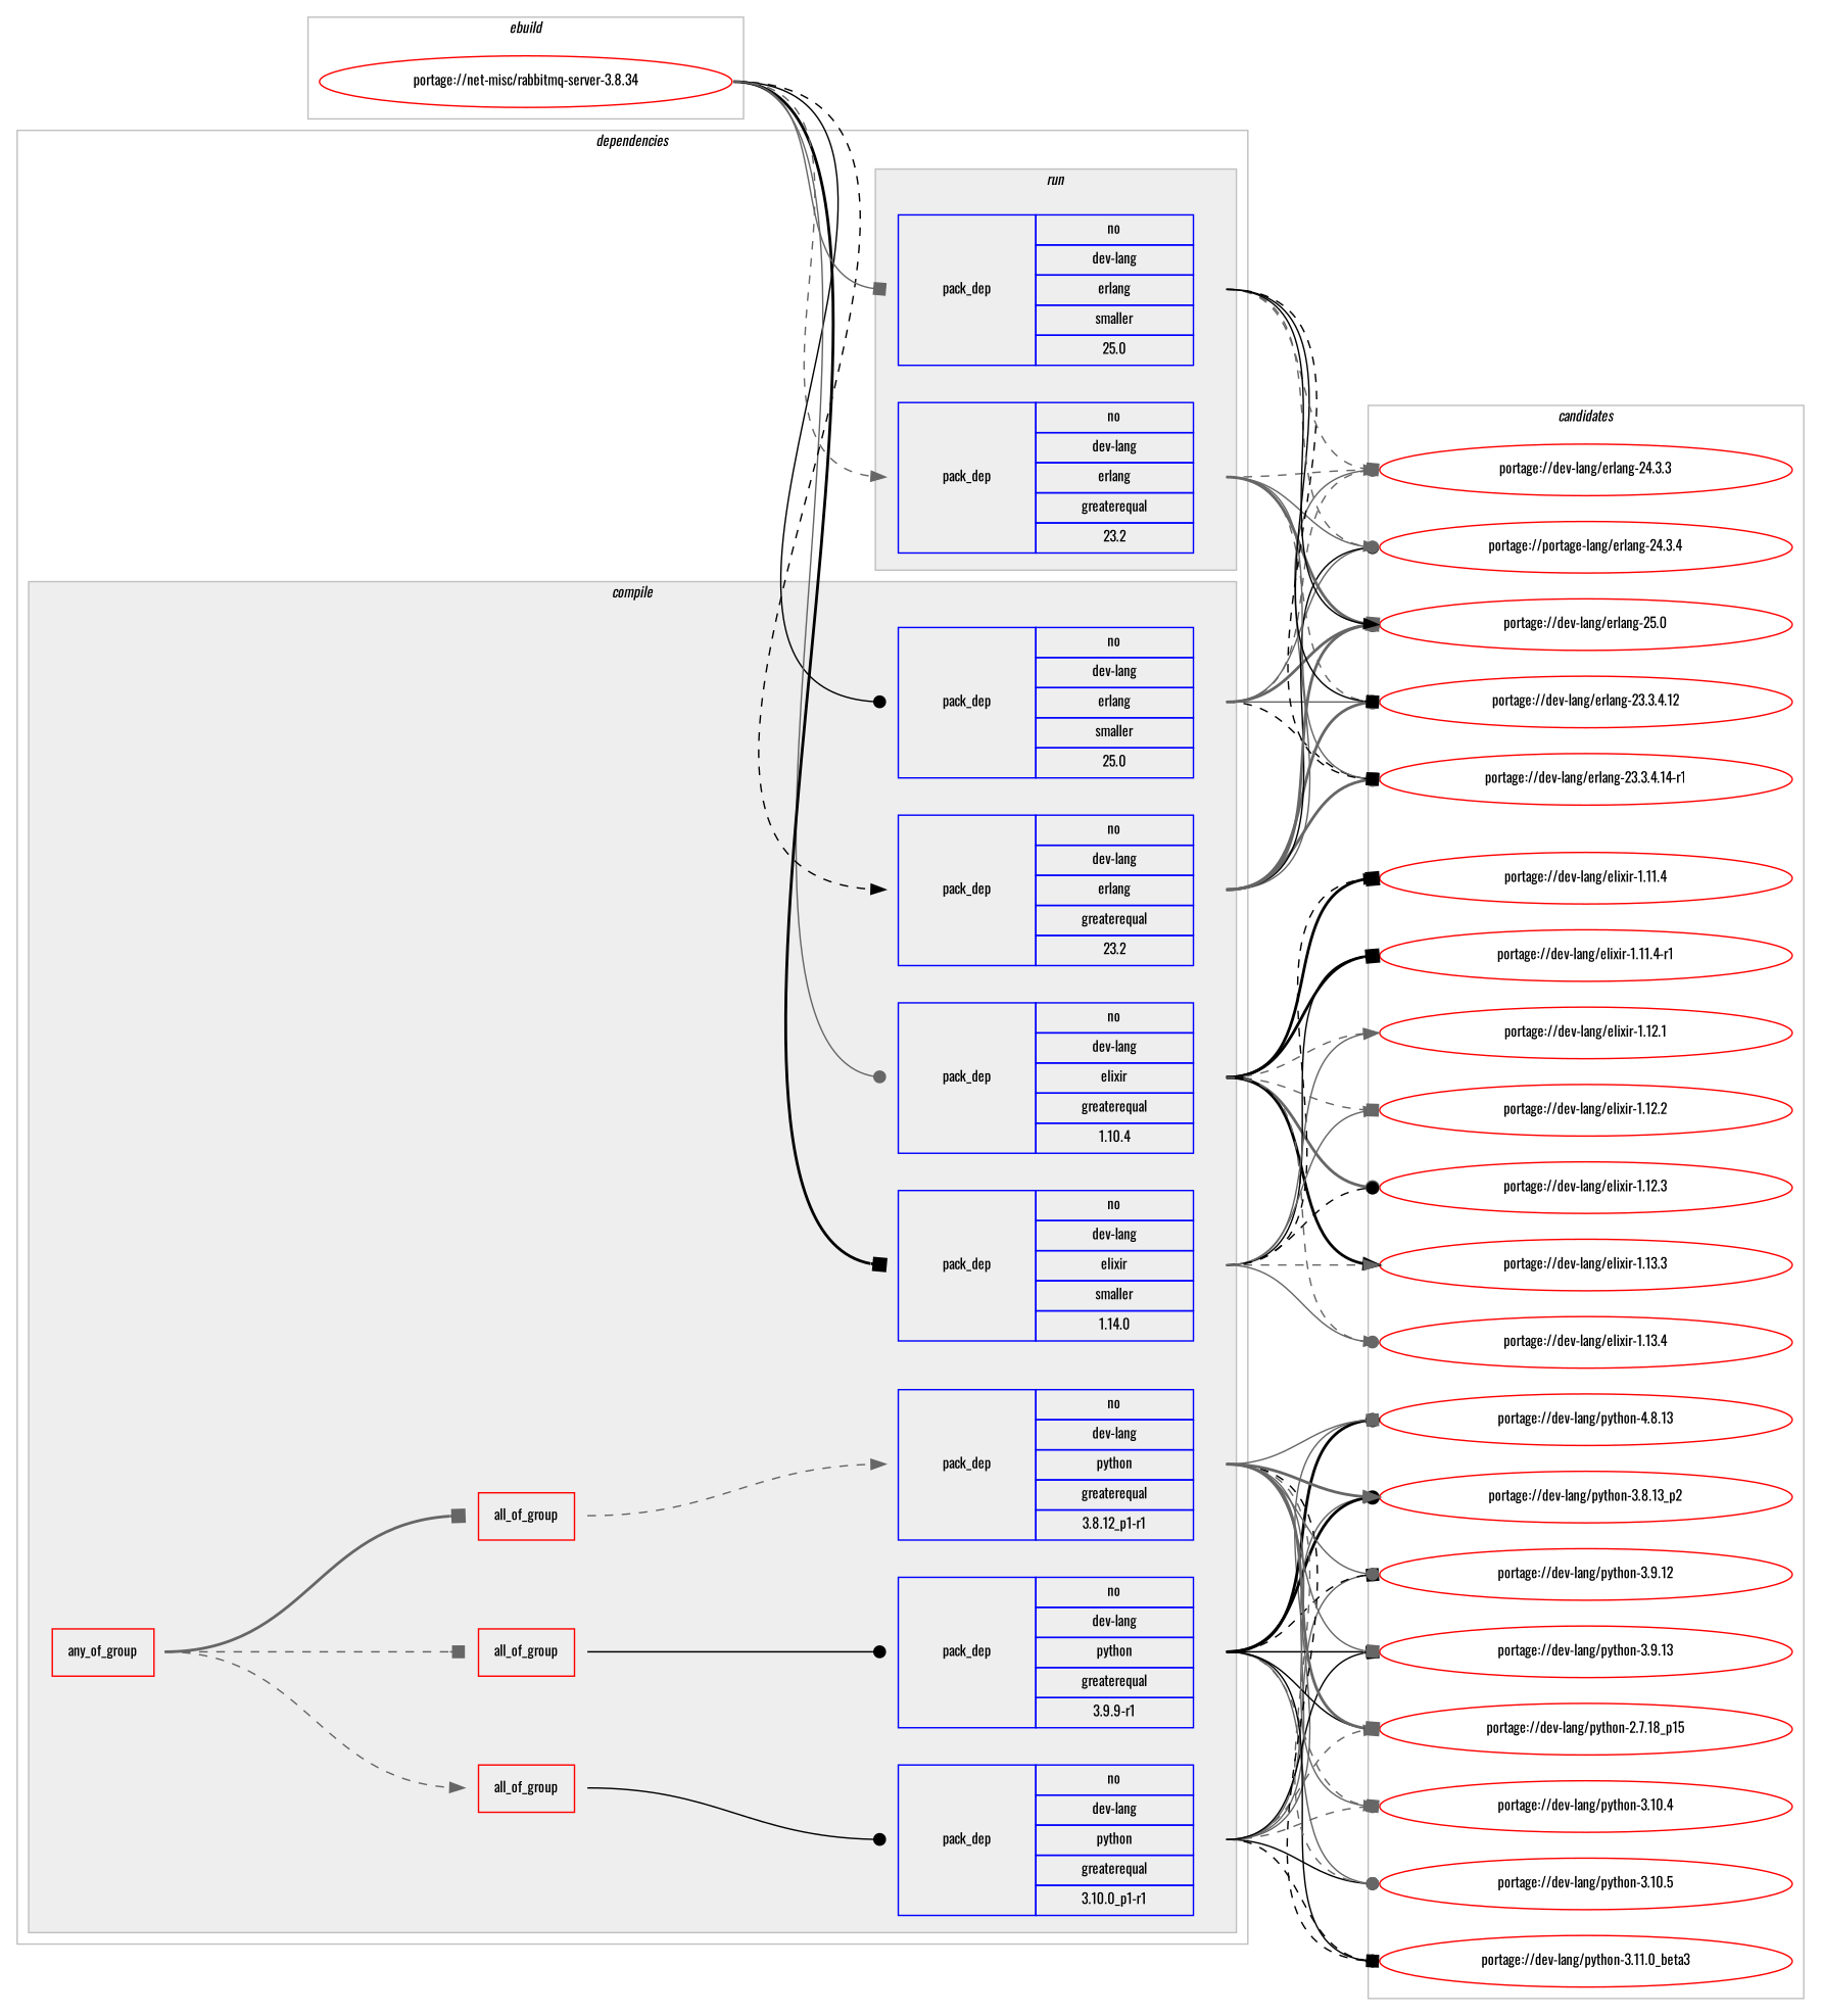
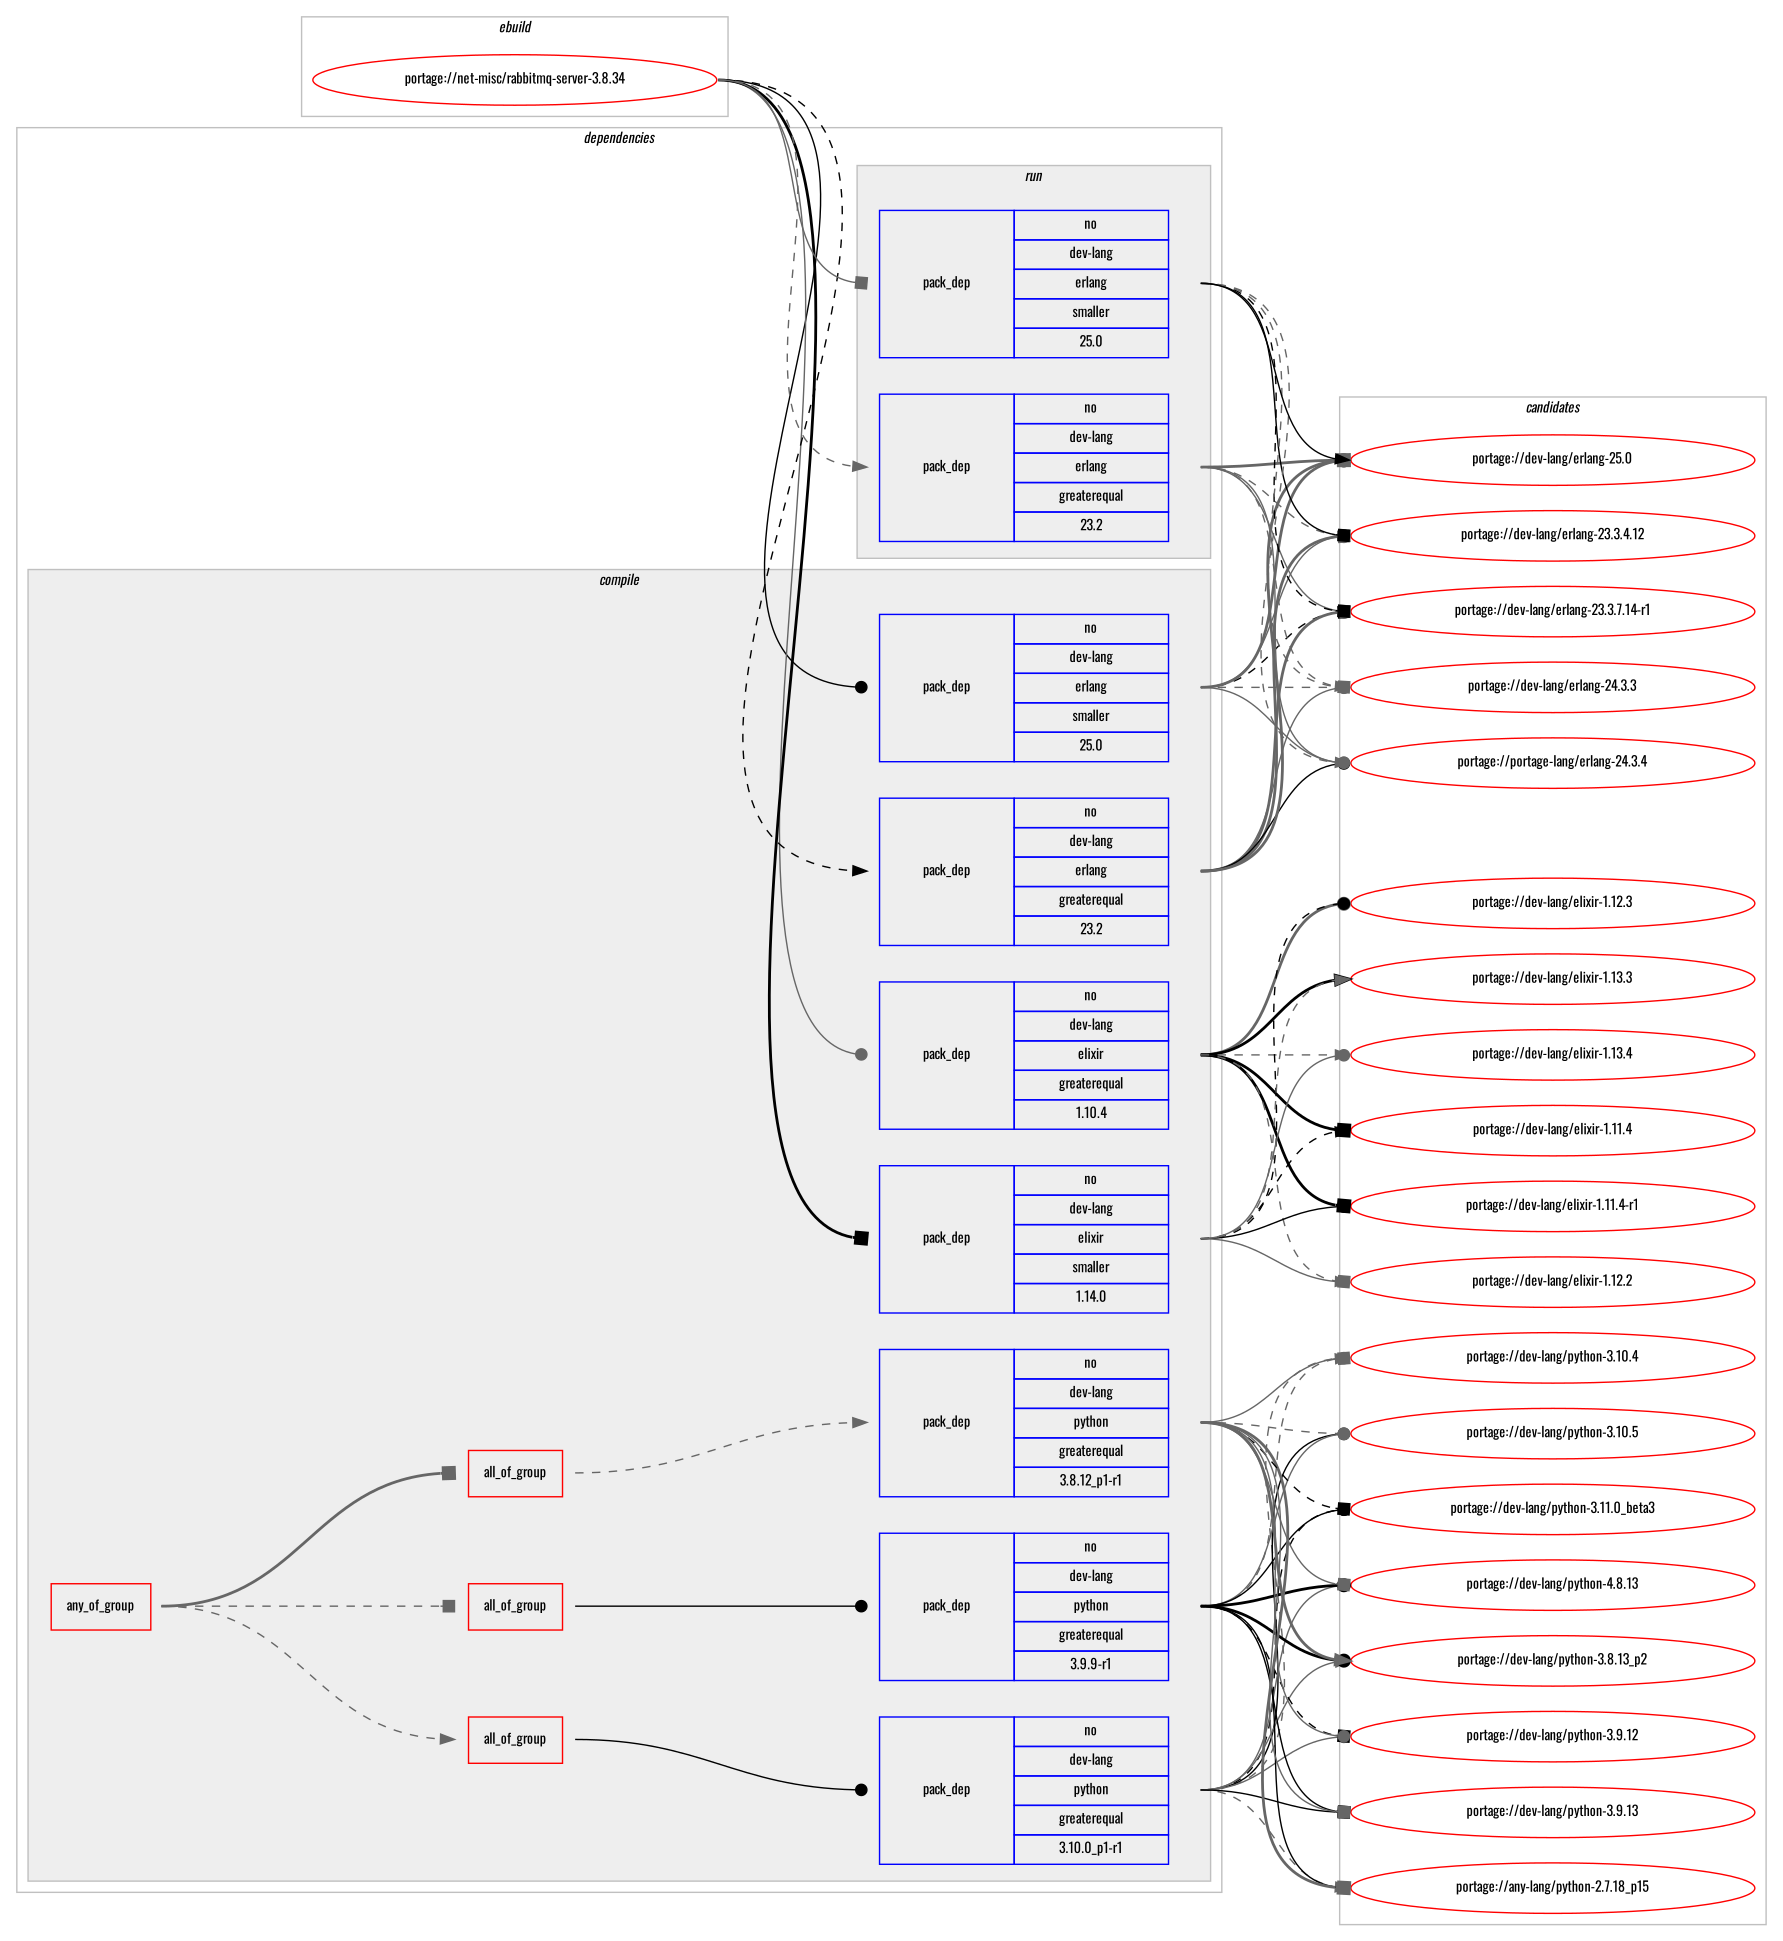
  digraph {
    compound=true
    concentrate=true
    fontname=Oswald
    fontsize=10
    newrank=true
    rankdir=LR
    ranksep=1.5
    node [color=red fontname=Oswald fontsize=10]
    edge [arrowhead=dot color=gray40 fontname=Oswald headport=w style=solid tailport=e weight=100]
    n1 [label="portage://net-misc/rabbitmq-server-3.8.34" width=4]
    n2 [color=blue label=<<TABLE BORDER="0" CELLBORDER="1" CELLSPACING="0" CELLPADDING="4" WIDTH="220"><TR><TD ROWSPAN="6" CELLPADDING="30">pack_dep</TD></TR><TR><TD WIDTH="110">no</TD></TR><TR><TD>dev-lang</TD></TR><TR><TD>python</TD></TR><TR><TD>greaterequal</TD></TR><TR><TD>3.10.0_p1-r1</TD></TR></TABLE>> shape=none]
    n3 [label=<<TABLE BORDER="0" CELLBORDER="1" CELLSPACING="0" CELLPADDING="4"><TR><TD CELLPADDING="10">all_of_group</TD></TR></TABLE>> shape=none]
    n4 [color=blue label=<<TABLE BORDER="0" CELLBORDER="1" CELLSPACING="0" CELLPADDING="4" WIDTH="220"><TR><TD ROWSPAN="6" CELLPADDING="30">pack_dep</TD></TR><TR><TD WIDTH="110">no</TD></TR><TR><TD>dev-lang</TD></TR><TR><TD>python</TD></TR><TR><TD>greaterequal</TD></TR><TR><TD>3.9.9-r1</TD></TR></TABLE>> shape=none]
    n5 [label=<<TABLE BORDER="0" CELLBORDER="1" CELLSPACING="0" CELLPADDING="4"><TR><TD CELLPADDING="10">all_of_group</TD></TR></TABLE>> shape=none]
    n6 [color=blue label=<<TABLE BORDER="0" CELLBORDER="1" CELLSPACING="0" CELLPADDING="4" WIDTH="220"><TR><TD ROWSPAN="6" CELLPADDING="30">pack_dep</TD></TR><TR><TD WIDTH="110">no</TD></TR><TR><TD>dev-lang</TD></TR><TR><TD>python</TD></TR><TR><TD>greaterequal</TD></TR><TR><TD>3.8.12_p1-r1</TD></TR></TABLE>> shape=none]
    n7 [label=<<TABLE BORDER="0" CELLBORDER="1" CELLSPACING="0" CELLPADDING="4"><TR><TD CELLPADDING="10">all_of_group</TD></TR></TABLE>> shape=none]
    n8 [label=<<TABLE BORDER="0" CELLBORDER="1" CELLSPACING="0" CELLPADDING="4"><TR><TD CELLPADDING="10">any_of_group</TD></TR></TABLE>> shape=none]
    n9 [color=blue label=<<TABLE BORDER="0" CELLBORDER="1" CELLSPACING="0" CELLPADDING="4" WIDTH="220"><TR><TD ROWSPAN="6" CELLPADDING="30">pack_dep</TD></TR><TR><TD WIDTH="110">no</TD></TR><TR><TD>dev-lang</TD></TR><TR><TD>erlang</TD></TR><TR><TD>smaller</TD></TR><TR><TD>25.0</TD></TR></TABLE>> shape=none]
    n10 [color=blue label=<<TABLE BORDER="0" CELLBORDER="1" CELLSPACING="0" CELLPADDING="4" WIDTH="220"><TR><TD ROWSPAN="6" CELLPADDING="30">pack_dep</TD></TR><TR><TD WIDTH="110">no</TD></TR><TR><TD>dev-lang</TD></TR><TR><TD>elixir</TD></TR><TR><TD>greaterequal</TD></TR><TR><TD>1.10.4</TD></TR></TABLE>> shape=none]
    n11 [color=blue label=<<TABLE BORDER="0" CELLBORDER="1" CELLSPACING="0" CELLPADDING="4" WIDTH="220"><TR><TD ROWSPAN="6" CELLPADDING="30">pack_dep</TD></TR><TR><TD WIDTH="110">no</TD></TR><TR><TD>dev-lang</TD></TR><TR><TD>elixir</TD></TR><TR><TD>smaller</TD></TR><TR><TD>1.14.0</TD></TR></TABLE>> shape=none]
    n12 [color=blue label=<<TABLE BORDER="0" CELLBORDER="1" CELLSPACING="0" CELLPADDING="4" WIDTH="220"><TR><TD ROWSPAN="6" CELLPADDING="30">pack_dep</TD></TR><TR><TD WIDTH="110">no</TD></TR><TR><TD>dev-lang</TD></TR><TR><TD>erlang</TD></TR><TR><TD>greaterequal</TD></TR><TR><TD>23.2</TD></TR></TABLE>> shape=none]
    n13 [color=blue label=<<TABLE BORDER="0" CELLBORDER="1" CELLSPACING="0" CELLPADDING="4" WIDTH="220"><TR><TD ROWSPAN="6" CELLPADDING="30">pack_dep</TD></TR><TR><TD WIDTH="110">no</TD></TR><TR><TD>dev-lang</TD></TR><TR><TD>erlang</TD></TR><TR><TD>greaterequal</TD></TR><TR><TD>23.2</TD></TR></TABLE>> shape=none]
    n14 [color=blue label=<<TABLE BORDER="0" CELLBORDER="1" CELLSPACING="0" CELLPADDING="4" WIDTH="220"><TR><TD ROWSPAN="6" CELLPADDING="30">pack_dep</TD></TR><TR><TD WIDTH="110">no</TD></TR><TR><TD>dev-lang</TD></TR><TR><TD>erlang</TD></TR><TR><TD>smaller</TD></TR><TR><TD>25.0</TD></TR></TABLE>> shape=none]
-   n15 [label="portage://dev-lang/python-2.7.18_p15" width=4]
+   n15 [label="portage://any-lang/python-2.7.18_p15" width=4]
    n16 [label="portage://dev-lang/python-3.10.4" width=4]
    n17 [label="portage://dev-lang/python-3.10.5" width=4]
    n18 [label="portage://dev-lang/python-3.11.0_beta3" width=4]
    n19 [label="portage://dev-lang/python-4.8.13" width=4]
    n20 [label="portage://dev-lang/python-3.8.13_p2" width=4]
    n21 [label="portage://dev-lang/python-3.9.12" width=4]
    n22 [label="portage://dev-lang/python-3.9.13" width=4]
    n23 [label="portage://dev-lang/elixir-1.11.4" width=4]
    n24 [label="portage://dev-lang/elixir-1.11.4-r1" width=4]
-   n25 [label="portage://dev-lang/elixir-1.12.1" width=4]
    n26 [label="portage://dev-lang/elixir-1.12.2" width=4]
    n27 [label="portage://dev-lang/elixir-1.12.3" width=4]
    n28 [label="portage://dev-lang/elixir-1.13.3" width=4]
    n29 [label="portage://dev-lang/elixir-1.13.4" width=4]
    n30 [label="portage://dev-lang/erlang-23.3.4.12" width=4]
-   n31 [label="portage://dev-lang/erlang-23.3.4.14-r1" width=4]
+   n31 [label="portage://dev-lang/erlang-23.3.7.14-r1" width=4]
    n32 [label="portage://dev-lang/erlang-24.3.3" width=4]
    n33 [label="portage://portage-lang/erlang-24.3.4" width=4]
    n34 [label="portage://dev-lang/erlang-25.0" width=4]
    subgraph cluster_1 {
      color=gray
      label=<<i>ebuild</i>>
      rank=same
      n1
    }
    subgraph cluster_2 {
      color=gray
      label=<<i>dependencies</i>>
      subgraph cluster_3 {
        color=gray
        fillcolor="#eeeeee"
        label=<<i>compile</i>>
        style=filled
        subgraph sub_4 {
          color=gray
          fillcolor="#eeeeee"
          label=<<i>compile</i>>
          style=filled
          n8
          subgraph sub_5 {
            color=gray
            fillcolor="#eeeeee"
            label=<<i>compile</i>>
            style=filled
            n3
            subgraph sub_6 {
              color=gray
              fillcolor="#eeeeee"
              label=<<i>compile</i>>
              style=filled
              n2
            }
          }
          subgraph sub_7 {
            color=gray
            fillcolor="#eeeeee"
            label=<<i>compile</i>>
            style=filled
            n5
            subgraph sub_8 {
              color=gray
              fillcolor="#eeeeee"
              label=<<i>compile</i>>
              style=filled
              n4
            }
          }
          subgraph sub_9 {
            color=gray
            fillcolor="#eeeeee"
            label=<<i>compile</i>>
            style=filled
            n7
            subgraph sub_10 {
              color=gray
              fillcolor="#eeeeee"
              label=<<i>compile</i>>
              style=filled
              n6
            }
          }
        }
        subgraph sub_11 {
          color=gray
          fillcolor="#eeeeee"
          label=<<i>compile</i>>
          style=filled
          n9
        }
        subgraph sub_12 {
          color=gray
          fillcolor="#eeeeee"
          label=<<i>compile</i>>
          style=filled
          n10
        }
        subgraph sub_13 {
          color=gray
          fillcolor="#eeeeee"
          label=<<i>compile</i>>
          style=filled
          n11
        }
        subgraph sub_14 {
          color=gray
          fillcolor="#eeeeee"
          label=<<i>compile</i>>
          style=filled
          n12
        }
      }
      subgraph cluster_15 {
        color=gray
        fillcolor="#eeeeee"
        label=<<i>compile and run</i>>
        style=filled
      }
      subgraph cluster_16 {
        color=gray
        fillcolor="#eeeeee"
        label=<<i>run</i>>
        style=filled
        subgraph sub_17 {
          color=gray
          fillcolor="#eeeeee"
          label=<<i>run</i>>
          style=filled
          n13
        }
        subgraph sub_18 {
          color=gray
          fillcolor="#eeeeee"
          label=<<i>run</i>>
          style=filled
          n14
        }
      }
    }
    subgraph cluster_19 {
      color=gray
      label=<<i>candidates</i>>
      rank=same
      subgraph sub_20 {
        color=black
        label=<<i>candidates</i>>
        nodesep=1
        rank=same
        n15
        n16
        n17
        n18
        n19
        n20
        n21
        n22
      }
      subgraph sub_21 {
        color=black
        label=<<i>candidates</i>>
        nodesep=1
        rank=same
        n15
        n16
        n17
        n18
        n19
        n20
        n21
        n22
      }
      subgraph sub_22 {
        color=black
        label=<<i>candidates</i>>
        nodesep=1
        rank=same
        n15
        n16
        n17
        n18
        n19
        n20
        n21
        n22
      }
      subgraph sub_23 {
        color=black
        label=<<i>candidates</i>>
        nodesep=1
        rank=same
        n23
        n24
-       n25
        n26
        n27
        n28
        n29
      }
      subgraph sub_24 {
        color=black
        label=<<i>candidates</i>>
        nodesep=1
        rank=same
        n23
        n24
-       n25
        n26
        n27
        n28
        n29
      }
      subgraph sub_25 {
        color=black
        label=<<i>candidates</i>>
        nodesep=1
        rank=same
        n30
        n31
        n32
        n33
        n34
      }
      subgraph sub_26 {
        color=black
        label=<<i>candidates</i>>
        nodesep=1
        rank=same
        n30
        n31
        n32
        n33
        n34
      }
      subgraph sub_27 {
        color=black
        label=<<i>candidates</i>>
        nodesep=1
        rank=same
        n30
        n31
        n32
        n33
        n34
      }
      subgraph sub_28 {
        color=black
        label=<<i>candidates</i>>
        nodesep=1
        rank=same
        n30
        n31
        n32
        n33
        n34
      }
    }
    n1 -> n9 [color=black weight=20]
    n1 -> n10 [weight=20]
    n1 -> n11 [arrowhead=box color=black style=bold weight=20]
    n1 -> n12 [arrowhead=normal color=black style=dashed weight=20]
    n1 -> n13 [arrowhead=normal style=dashed weight=20]
    n1 -> n14 [arrowhead=box weight=20]
    n2 -> n15 [arrowhead=normal style=dashed]
    n2 -> n16 [style=dashed]
    n2 -> n17 [color=black]
    n2 -> n18 [color=black style=dashed]
    n2 -> n19
    n2 -> n20 [arrowhead=normal]
    n2 -> n21
    n2 -> n22 [arrowhead=box color=black]
    n3 -> n2 [color=black weight=20]
    n4 -> n15 [color=black]
    n4 -> n16 [arrowhead=box style=dashed]
    n4 -> n17
    n4 -> n18 [color=black]
    n4 -> n19 [color=black style=bold]
    n4 -> n20 [color=black style=bold]
    n4 -> n21 [arrowhead=box color=black style=dashed]
    n4 -> n22 [arrowhead=box color=black]
    n5 -> n4 [color=black weight=20]
    n6 -> n15 [arrowhead=box style=bold]
    n6 -> n16 [arrowhead=normal]
    n6 -> n17 [style=dashed]
    n6 -> n18 [arrowhead=box color=black style=dashed]
    n6 -> n19 [arrowhead=box]
    n6 -> n20 [arrowhead=normal style=bold]
    n6 -> n21
    n6 -> n22 [arrowhead=box]
    n7 -> n6 [arrowhead=normal style=dashed weight=20]
    n8 -> n3 [arrowhead=normal style=dashed weight=20]
    n8 -> n5 [arrowhead=box style=dashed weight=20]
    n8 -> n7 [arrowhead=box style=bold weight=20]
    n9 -> n30 [arrowhead=box]
    n9 -> n31 [arrowhead=box color=black style=dashed]
    n9 -> n32 [style=dashed]
    n9 -> n33
    n9 -> n34 [style=bold]
    n10 -> n23 [arrowhead=box color=black style=bold]
    n10 -> n24 [arrowhead=box color=black style=bold]
-   n10 -> n25 [arrowhead=normal style=dashed]
    n10 -> n26 [arrowhead=box style=dashed]
    n10 -> n27 [style=bold]
    n10 -> n28 [arrowhead=normal color=black style=bold]
    n10 -> n29 [arrowhead=normal style=dashed]
    n11 -> n23 [arrowhead=normal color=black style=dashed]
    n11 -> n24 [color=black]
-   n11 -> n25 [arrowhead=normal]
    n11 -> n26 [arrowhead=normal]
    n11 -> n27 [color=black style=dashed]
    n11 -> n28 [arrowhead=normal style=dashed]
    n11 -> n29
    n12 -> n30 [style=bold]
    n12 -> n31 [style=bold]
    n12 -> n32
    n12 -> n33 [color=black]
    n12 -> n34 [style=bold]
    n13 -> n30 [style=dashed]
    n13 -> n31 [arrowhead=box]
    n13 -> n32 [arrowhead=normal style=dashed]
    n13 -> n33
    n13 -> n34 [arrowhead=box style=bold]
    n14 -> n30 [arrowhead=box color=black]
    n14 -> n31 [arrowhead=box color=black style=dashed]
    n14 -> n32 [arrowhead=box style=dashed]
    n14 -> n33 [arrowhead=normal style=dashed]
    n14 -> n34 [arrowhead=normal color=black]
  }
